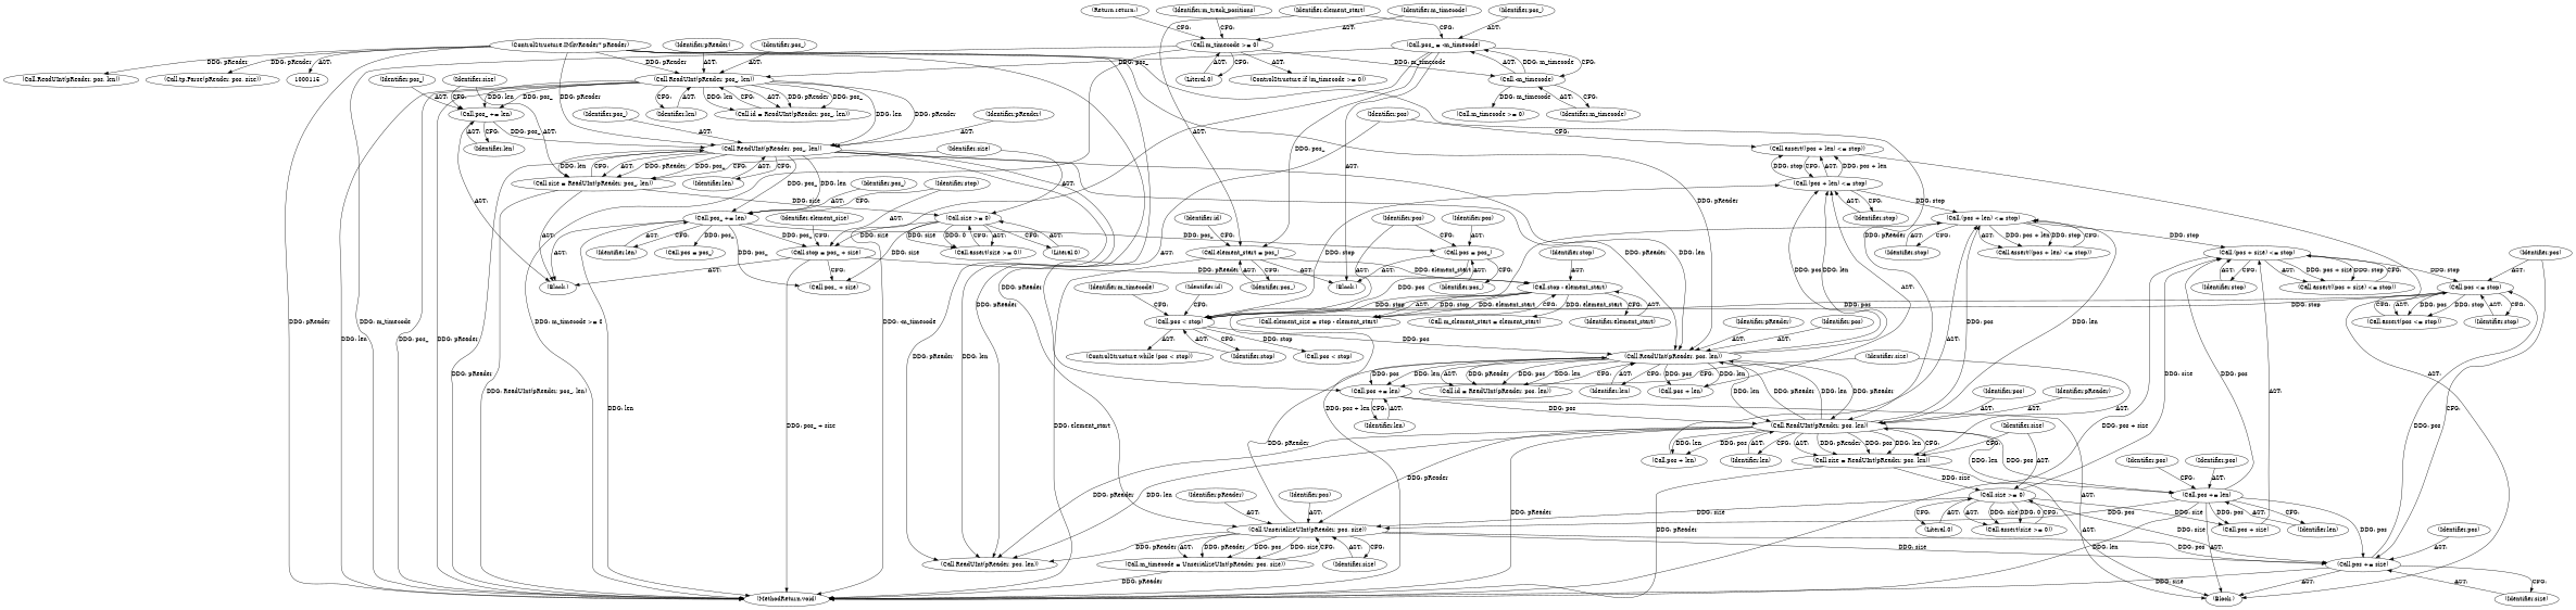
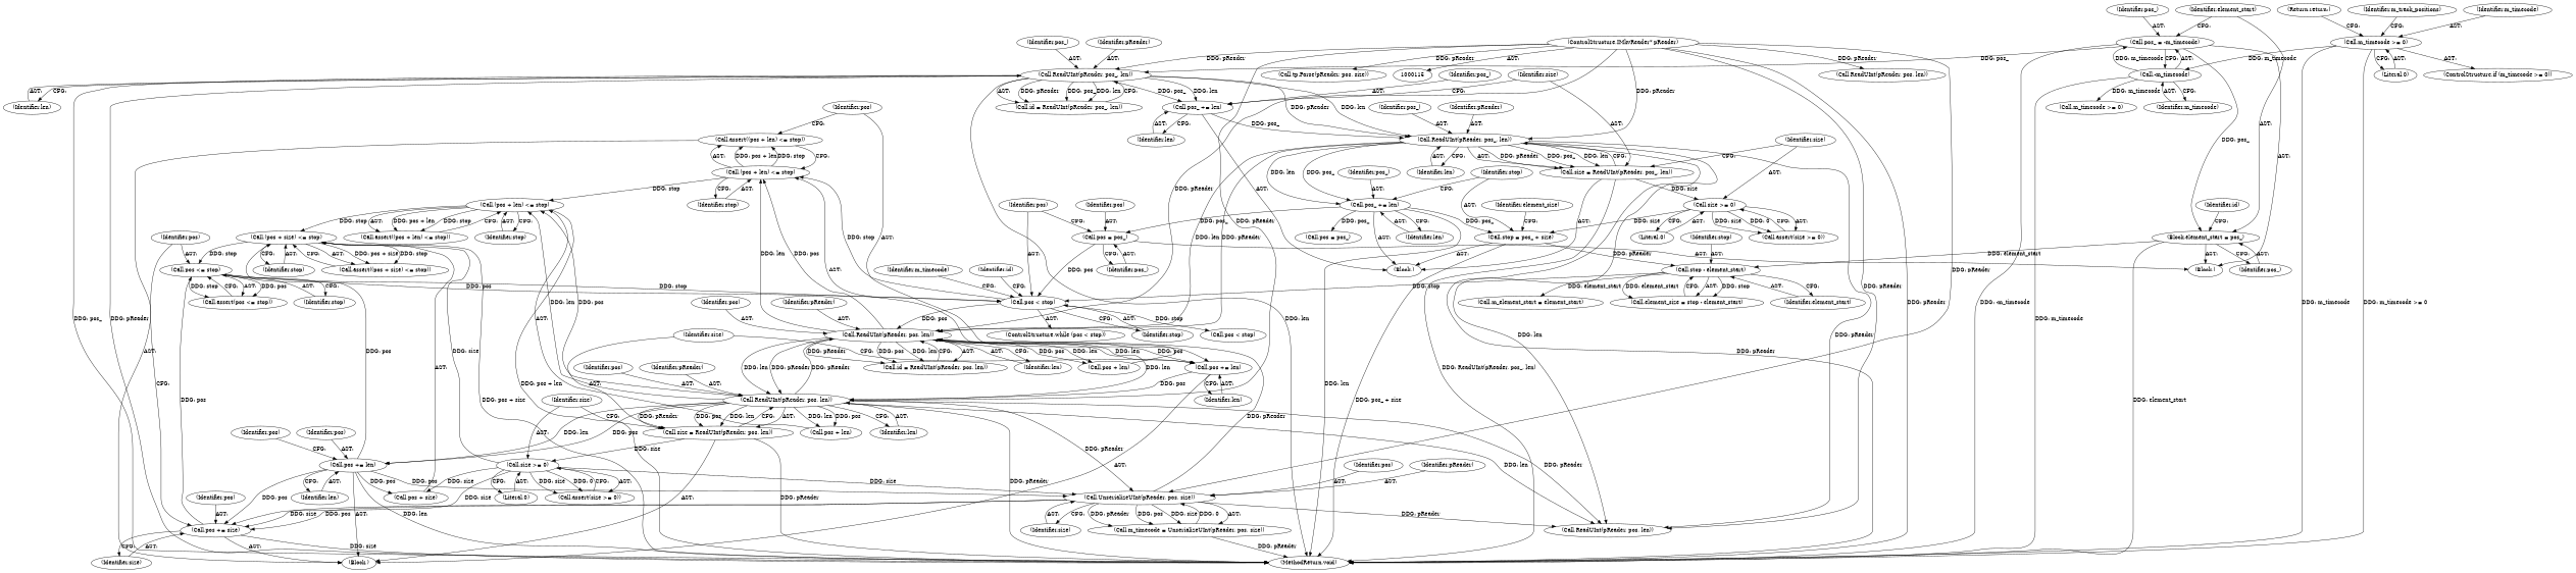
  digraph {
    n1 [label="(Call,assert((pos + len) <= stop))"]
    n2 [label="(Call,(pos + len) <= stop)"]
    n3 [label="(Block,)"]
    n4 [label="(Call,(pos + len) <= stop)"]
    n5 [label="(Identifier,stop)"]
    n6 [label="(MethodReturn,void)"]
    n7 [label="(Call,(pos + size) <= stop)"]
    n8 [label="(Call,assert((pos + len) <= stop))"]
    n9 [label="(Identifier,stop)"]
    n10 [label="(Call,ReadUInt(pReader, pos, len))"]
    n11 [label="(Call,ReadUInt(pReader, pos, len))"]
    n12 [label="(Call,pos += len)"]
    n13 [label="(Call,id = ReadUInt(pReader, pos, len))"]
    n14 [label="(Identifier,len)"]
    n15 [label="(Call,pos + len)"]
    n16 [label="(Call,UnserializeUInt(pReader, pos, size))"]
    n17 [label="(Call,pos += len)"]
    n18 [label="(Call,size = ReadUInt(pReader, pos, len))"]
    n19 [label="(Call,ReadUInt(pReader, pos, len))"]
    n20 [label="(Call,pos + len)"]
    n21 [label="(Identifier,len)"]
    n22 [label="(Identifier,len)"]
    n23 [label="(Call,pos += size)"]
    n24 [label="(Call,m_timecode = UnserializeUInt(pReader, pos, size))"]
    n25 [label="(Identifier,size)"]
    n26 [label="(Call,pos + size)"]
    n27 [label="(Identifier,len)"]
    n28 [label="(Call,size >= 0)"]
    n29 [label="(ControlStructure,IMkvReader* pReader)"]
    n30 [label="(Call,ReadUInt(pReader, pos_, len))"]
    n31 [label="(Call,ReadUInt(pReader, pos_, len))"]
    n32 [label="(Call,ReadUInt(pReader, pos, len))"]
    n33 [label="(Call,tp.Parse(pReader, pos, size))"]
    1000115
    n35 [label="(Call,pos_ += len)"]
    n36 [label="(Call,size = ReadUInt(pReader, pos_, len))"]
    n37 [label="(Identifier,len)"]
    n38 [label="(Call,pos_ += len)"]
    n39 [label="(Identifier,len)"]
    n40 [label="(Call,id = ReadUInt(pReader, pos_, len))"]
    n41 [label="(Block,)"]
    n42 [label="(Call,pos = pos_)"]
    n43 [label="(Call,stop = pos_ + size)"]
-   n44 [label="(Call,pos_ + size)"]
    n45 [label="(Identifier,len)"]
    n46 [label="(Call,pos = pos_)"]
    n47 [label="(Call,size >= 0)"]
    n48 [label="(Identifier,len)"]
    n49 [label="(Call,pos_ = -m_timecode)"]
    n50 [label="(Call,-m_timecode)"]
-   n51 [label="(Call,element_start = pos_)"]
+   n51 [label="(Block,element_start = pos_)"]
    n52 [label="(Block,)"]
    n53 [label="(Call,m_timecode >= 0)"]
    n54 [label="(Identifier,m_timecode)"]
    n55 [label="(Call,stop - element_start)"]
    n56 [label="(Identifier,pos_)"]
    n57 [label="(Call,m_timecode >= 0)"]
    n58 [label="(Literal,0)"]
    n59 [label="(ControlStructure,if (m_timecode >= 0))"]
    n60 [label="(Call,pos <= stop)"]
    n61 [label="(Identifier,size)"]
    n62 [label="(Identifier,stop)"]
    n63 [label="(Call,assert((pos + size) <= stop))"]
    n64 [label="(Call,assert(size >= 0))"]
    n65 [label="(Literal,0)"]
    n66 [label="(Call,pos < stop)"]
    n67 [label="(Identifier,stop)"]
    n68 [label="(ControlStructure,while (pos < stop))"]
    n69 [label="(Call,pos < stop)"]
    n70 [label="(Identifier,pos_)"]
    n71 [label="(Call,assert(pos <= stop))"]
    n72 [label="(Identifier,stop)"]
    n73 [label="(Call,element_size = stop - element_start)"]
    n74 [label="(Call,m_element_start = element_start)"]
    n75 [label="(Identifier,element_start)"]
    n76 [label="(Literal,0)"]
    n77 [label="(Call,assert(size >= 0))"]
    n78 [label="(Identifier,pos)"]
    n79 [label="(Identifier,size)"]
    n80 [label="(Return,return;)"]
    n81 [label="(Identifier,pos)"]
    n82 [label="(Identifier,size)"]
    n83 [label="(Identifier,pos)"]
    n84 [label="(Identifier,pos)"]
    n85 [label="(Identifier,pos)"]
    n86 [label="(Identifier,pReader)"]
    n87 [label="(Identifier,pos_)"]
    n88 [label="(Identifier,id)"]
    n89 [label="(Identifier,stop)"]
    n90 [label="(Identifier,pos_)"]
    n91 [label="(Identifier,m_timecode)"]
    n92 [label="(Identifier,pReader)"]
    n93 [label="(Identifier,m_track_positions)"]
    n94 [label="(Identifier,pReader)"]
    n95 [label="(Identifier,size)"]
    n96 [label="(Identifier,size)"]
    n97 [label="(Identifier,pos)"]
    n98 [label="(Identifier,pos)"]
    n99 [label="(Identifier,m_timecode)"]
    n100 [label="(Identifier,pReader)"]
    n101 [label="(Identifier,pos_)"]
    n102 [label="(Identifier,element_start)"]
    n103 [label="(Identifier,stop)"]
    n104 [label="(Identifier,element_size)"]
    n105 [label="(Identifier,pReader)"]
    n106 [label="(Identifier,pos)"]
    n107 [label="(Identifier,pos)"]
    n108 [label="(Identifier,id)"]
    n109 [label="(Identifier,pos_)"]
    n110 [label="(Identifier,pos)"]
    n111 [label="(Identifier,pos_)"]
    n1 -> n2 [label="CFG: "]
    n1 -> n3 [label="AST: "]
    n2 -> n1 [label="AST: "]
    n2 -> n1 [label="DDG: pos + len"]
    n2 -> n1 [label="DDG: stop"]
    n2 -> n4 [label="DDG: stop"]
    n2 -> n5 [label="CFG: "]
    n4 -> n6 [label="DDG: pos + len"]
    n4 -> n7 [label="DDG: stop"]
    n4 -> n8 [label="AST: "]
    n4 -> n8 [label="DDG: pos + len"]
    n4 -> n8 [label="DDG: stop"]
    n4 -> n9 [label="CFG: "]
    n5 -> n2 [label="AST: "]
    n7 -> n6 [label="DDG: pos + size"]
    n7 -> n60 [label="DDG: stop"]
    n7 -> n62 [label="CFG: "]
    n7 -> n63 [label="AST: "]
    n7 -> n63 [label="DDG: pos + size"]
    n7 -> n63 [label="DDG: stop"]
    n8 -> n4 [label="CFG: "]
    n9 -> n4 [label="AST: "]
    n10 -> n2 [label="DDG: pos"]
    n10 -> n2 [label="DDG: len"]
    n10 -> n11 [label="DDG: pReader"]
    n10 -> n11 [label="DDG: len"]
    n10 -> n12 [label="DDG: len"]
    n10 -> n12 [label="DDG: pos"]
    n10 -> n13 [label="AST: "]
    n10 -> n13 [label="DDG: pReader"]
    n10 -> n13 [label="DDG: pos"]
    n10 -> n13 [label="DDG: len"]
    n10 -> n14 [label="CFG: "]
    n10 -> n15 [label="DDG: pos"]
    n10 -> n15 [label="DDG: len"]
    n11 -> n4 [label="DDG: pos"]
    n11 -> n4 [label="DDG: len"]
    n11 -> n6 [label="DDG: pReader"]
    n11 -> n10 [label="DDG: pReader"]
    n11 -> n10 [label="DDG: len"]
    n11 -> n16 [label="DDG: pReader"]
    n11 -> n17 [label="DDG: len"]
    n11 -> n17 [label="DDG: pos"]
    n11 -> n18 [label="AST: "]
    n11 -> n18 [label="DDG: pReader"]
    n11 -> n18 [label="DDG: pos"]
    n11 -> n18 [label="DDG: len"]
    n11 -> n19 [label="DDG: pReader"]
    n11 -> n19 [label="DDG: len"]
    n11 -> n20 [label="DDG: pos"]
    n11 -> n20 [label="DDG: len"]
    n11 -> n21 [label="CFG: "]
    n12 -> n3 [label="AST: "]
    n12 -> n11 [label="DDG: pos"]
    n12 -> n22 [label="CFG: "]
    n13 -> n10 [label="CFG: "]
    n14 -> n10 [label="AST: "]
    n15 -> n2 [label="AST: "]
    n16 -> n10 [label="DDG: pReader"]
    n16 -> n19 [label="DDG: pReader"]
    n16 -> n23 [label="DDG: size"]
    n16 -> n23 [label="DDG: pos"]
    n16 -> n24 [label="AST: "]
    n16 -> n24 [label="DDG: pReader"]
    n16 -> n24 [label="DDG: pos"]
    n16 -> n24 [label="DDG: size"]
    n16 -> n25 [label="CFG: "]
    n17 -> n3 [label="AST: "]
    n17 -> n6 [label="DDG: len"]
    n17 -> n7 [label="DDG: pos"]
    n17 -> n16 [label="DDG: pos"]
    n17 -> n23 [label="DDG: pos"]
    n17 -> n26 [label="DDG: pos"]
    n17 -> n27 [label="CFG: "]
    n18 -> n3 [label="AST: "]
    n18 -> n6 [label="DDG: pReader"]
    n18 -> n11 [label="CFG: "]
    n18 -> n28 [label="DDG: size"]
    n20 -> n4 [label="AST: "]
    n21 -> n11 [label="AST: "]
    n22 -> n12 [label="AST: "]
    n23 -> n3 [label="AST: "]
    n23 -> n6 [label="DDG: size"]
    n23 -> n60 [label="DDG: pos"]
    n23 -> n61 [label="CFG: "]
    n24 -> n6 [label="DDG: pReader"]
-   n24 -> n16 [label="CFG: "]
+   n24 -> n16 [label="DDG: 0"]
    n25 -> n16 [label="AST: "]
    n26 -> n7 [label="AST: "]
    n27 -> n17 [label="AST: "]
    n28 -> n7 [label="DDG: size"]
    n28 -> n16 [label="DDG: size"]
    n28 -> n23 [label="DDG: size"]
    n28 -> n26 [label="DDG: size"]
    n28 -> n64 [label="AST: "]
    n28 -> n64 [label="DDG: size"]
    n28 -> n64 [label="DDG: 0"]
    n28 -> n65 [label="CFG: "]
    n29 -> n6 [label="DDG: pReader"]
    n29 -> n10 [label="DDG: pReader"]
    n29 -> n11 [label="DDG: pReader"]
    n29 -> n16 [label="DDG: pReader"]
    n29 -> n19 [label="DDG: pReader"]
    n29 -> n30 [label="DDG: pReader"]
    n29 -> n31 [label="DDG: pReader"]
    n29 -> n32 [label="DDG: pReader"]
    n29 -> n33 [label="DDG: pReader"]
    n29 -> 1000115 [label="AST: "]
    n30 -> n6 [label="DDG: pReader"]
    n30 -> n10 [label="DDG: pReader"]
    n30 -> n10 [label="DDG: len"]
    n30 -> n19 [label="DDG: pReader"]
    n30 -> n19 [label="DDG: len"]
    n30 -> n35 [label="DDG: len"]
    n30 -> n35 [label="DDG: pos_"]
    n30 -> n36 [label="AST: "]
    n30 -> n36 [label="DDG: pReader"]
    n30 -> n36 [label="DDG: pos_"]
    n30 -> n36 [label="DDG: len"]
    n30 -> n37 [label="CFG: "]
    n31 -> n6 [label="DDG: len"]
    n31 -> n6 [label="DDG: pos_"]
    n31 -> n6 [label="DDG: pReader"]
    n31 -> n30 [label="DDG: pReader"]
    n31 -> n30 [label="DDG: len"]
    n31 -> n38 [label="DDG: len"]
    n31 -> n38 [label="DDG: pos_"]
    n31 -> n39 [label="CFG: "]
    n31 -> n40 [label="AST: "]
    n31 -> n40 [label="DDG: pReader"]
    n31 -> n40 [label="DDG: pos_"]
    n31 -> n40 [label="DDG: len"]
    n35 -> n6 [label="DDG: len"]
    n35 -> n41 [label="AST: "]
    n35 -> n42 [label="DDG: pos_"]
    n35 -> n43 [label="DDG: pos_"]
-   n35 -> n44 [label="DDG: pos_"]
    n35 -> n45 [label="CFG: "]
    n35 -> n46 [label="DDG: pos_"]
    n36 -> n6 [label="DDG: ReadUInt(pReader, pos_, len)"]
    n36 -> n30 [label="CFG: "]
    n36 -> n41 [label="AST: "]
    n36 -> n47 [label="DDG: size"]
    n37 -> n30 [label="AST: "]
    n38 -> n30 [label="DDG: pos_"]
    n38 -> n41 [label="AST: "]
    n38 -> n48 [label="CFG: "]
    n39 -> n31 [label="AST: "]
    n40 -> n31 [label="CFG: "]
    n42 -> n52 [label="AST: "]
    n42 -> n66 [label="DDG: pos"]
    n42 -> n70 [label="CFG: "]
    n43 -> n6 [label="DDG: pos_ + size"]
    n43 -> n41 [label="AST: "]
-   n43 -> n44 [label="CFG: "]
    n43 -> n55 [label="DDG: pReader"]
    n45 -> n35 [label="AST: "]
    n47 -> n43 [label="DDG: size"]
-   n47 -> n44 [label="DDG: size"]
    n47 -> n76 [label="CFG: "]
    n47 -> n77 [label="AST: "]
    n47 -> n77 [label="DDG: size"]
    n47 -> n77 [label="DDG: 0"]
    n48 -> n38 [label="AST: "]
    n49 -> n6 [label="DDG: -m_timecode"]
    n49 -> n31 [label="DDG: pos_"]
    n49 -> n50 [label="CFG: "]
    n49 -> n51 [label="DDG: pos_"]
    n49 -> n52 [label="AST: "]
+   n50 -> n6 [label="DDG: m_timecode"]
    n50 -> n49 [label="AST: "]
    n50 -> n49 [label="DDG: m_timecode"]
    n50 -> n53 [label="DDG: m_timecode"]
    n50 -> n54 [label="CFG: "]
    n51 -> n6 [label="DDG: element_start"]
    n51 -> n52 [label="AST: "]
    n51 -> n55 [label="DDG: element_start"]
    n51 -> n56 [label="CFG: "]
    n54 -> n50 [label="AST: "]
    n55 -> n66 [label="DDG: stop"]
    n55 -> n73 [label="AST: "]
    n55 -> n73 [label="DDG: stop"]
    n55 -> n73 [label="DDG: element_start"]
    n55 -> n74 [label="DDG: element_start"]
    n55 -> n75 [label="CFG: "]
    n56 -> n51 [label="AST: "]
    n57 -> n6 [label="DDG: m_timecode"]
    n57 -> n6 [label="DDG: m_timecode >= 0"]
    n57 -> n50 [label="DDG: m_timecode"]
    n57 -> n58 [label="CFG: "]
    n57 -> n59 [label="AST: "]
    n58 -> n57 [label="AST: "]
    n60 -> n66 [label="DDG: pos"]
    n60 -> n66 [label="DDG: stop"]
    n60 -> n71 [label="AST: "]
    n60 -> n71 [label="DDG: pos"]
    n60 -> n71 [label="DDG: stop"]
    n60 -> n72 [label="CFG: "]
    n61 -> n23 [label="AST: "]
    n62 -> n7 [label="AST: "]
    n63 -> n7 [label="CFG: "]
    n64 -> n28 [label="CFG: "]
    n65 -> n28 [label="AST: "]
    n66 -> n2 [label="DDG: stop"]
    n66 -> n10 [label="DDG: pos"]
    n66 -> n67 [label="CFG: "]
    n66 -> n68 [label="AST: "]
    n66 -> n69 [label="DDG: stop"]
    n67 -> n66 [label="AST: "]
    n70 -> n42 [label="AST: "]
    n71 -> n60 [label="CFG: "]
    n72 -> n60 [label="AST: "]
    n73 -> n55 [label="CFG: "]
    n75 -> n55 [label="AST: "]
    n76 -> n47 [label="AST: "]
    n77 -> n47 [label="CFG: "]
    n78 -> n16 [label="AST: "]
    n79 -> n12 [label="CFG: "]
    n79 -> n18 [label="AST: "]
    n80 -> n57 [label="CFG: "]
    n81 -> n1 [label="CFG: "]
    n81 -> n12 [label="AST: "]
    n82 -> n18 [label="CFG: "]
    n82 -> n28 [label="AST: "]
    n83 -> n17 [label="CFG: "]
    n84 -> n11 [label="AST: "]
    n85 -> n42 [label="CFG: "]
    n85 -> n66 [label="AST: "]
    n86 -> n31 [label="AST: "]
    n87 -> n31 [label="AST: "]
    n88 -> n51 [label="CFG: "]
    n89 -> n35 [label="CFG: "]
    n89 -> n43 [label="AST: "]
    n90 -> n49 [label="AST: "]
    n91 -> n66 [label="CFG: "]
    n92 -> n16 [label="AST: "]
    n93 -> n57 [label="CFG: "]
    n94 -> n11 [label="AST: "]
    n95 -> n36 [label="AST: "]
    n95 -> n38 [label="CFG: "]
    n96 -> n36 [label="CFG: "]
    n96 -> n47 [label="AST: "]
    n97 -> n17 [label="AST: "]
    n98 -> n23 [label="AST: "]
    n99 -> n57 [label="AST: "]
    n100 -> n30 [label="AST: "]
    n101 -> n38 [label="AST: "]
    n102 -> n49 [label="CFG: "]
    n102 -> n51 [label="AST: "]
    n103 -> n55 [label="AST: "]
    n104 -> n43 [label="CFG: "]
    n105 -> n10 [label="AST: "]
    n106 -> n23 [label="CFG: "]
    n106 -> n60 [label="AST: "]
    n107 -> n10 [label="AST: "]
    n108 -> n66 [label="CFG: "]
    n109 -> n35 [label="AST: "]
    n110 -> n42 [label="AST: "]
    n111 -> n30 [label="AST: "]
  }
